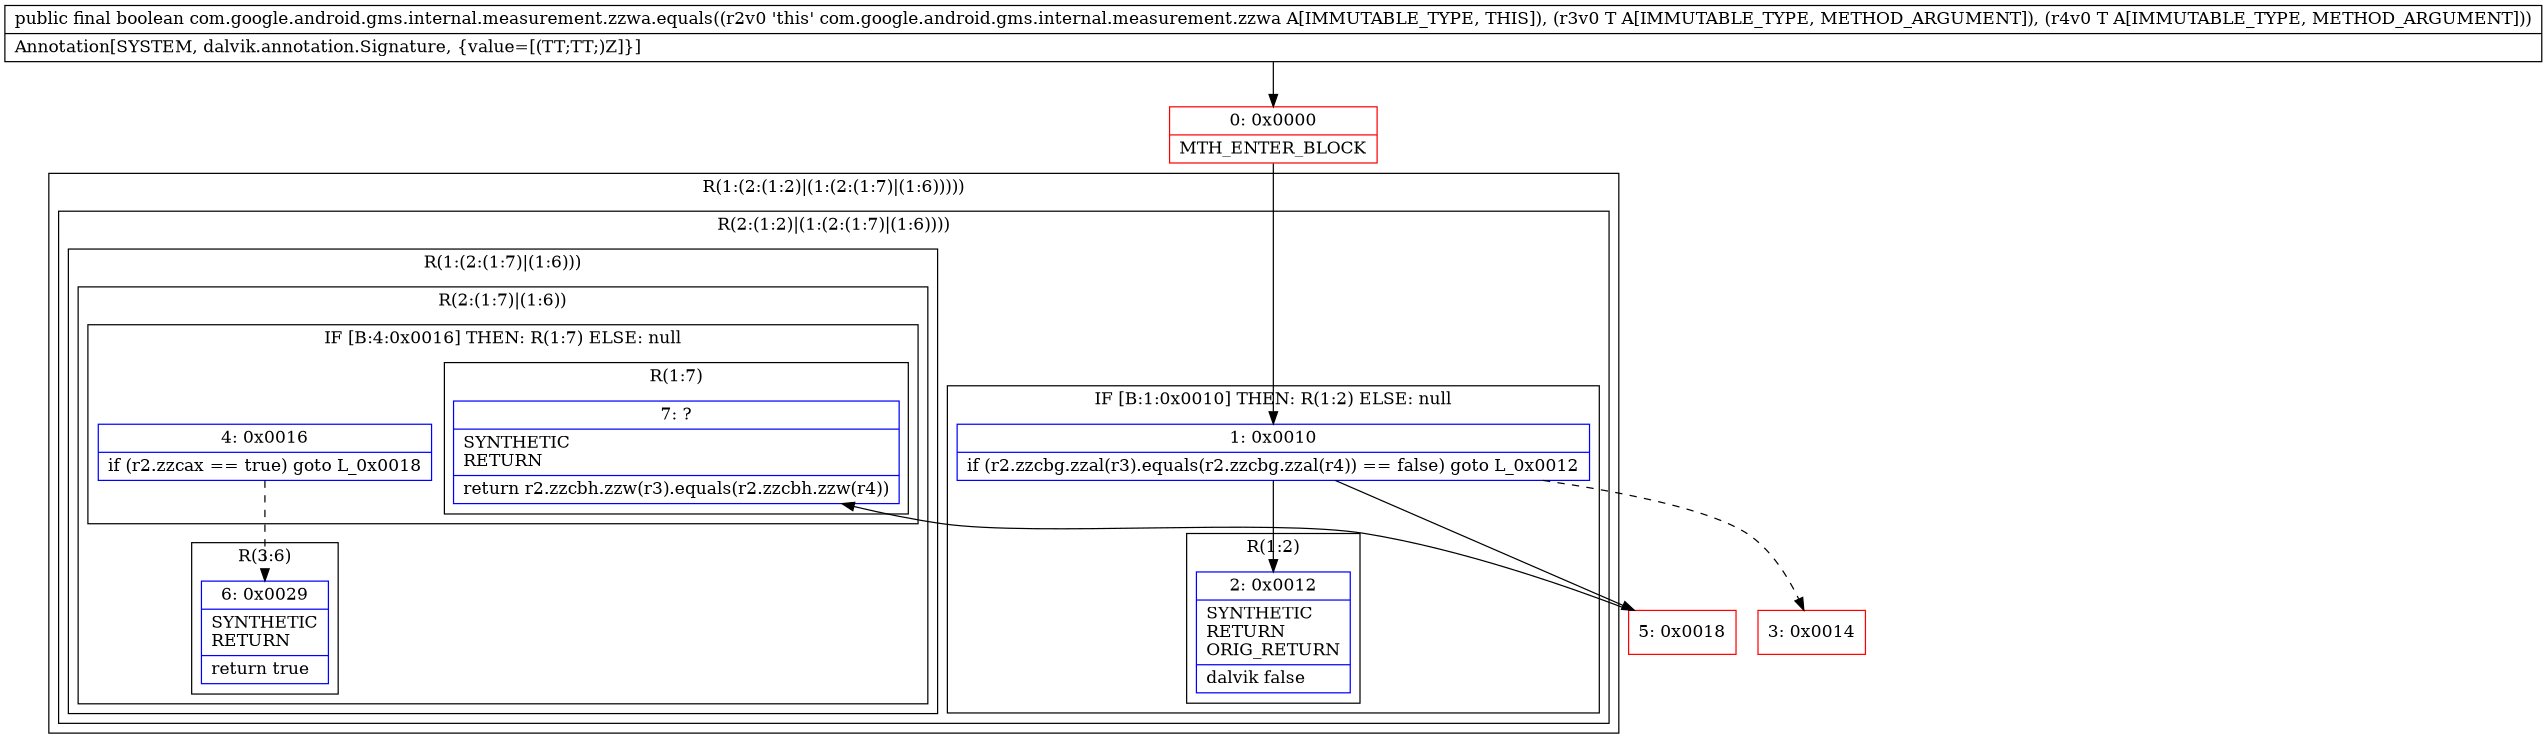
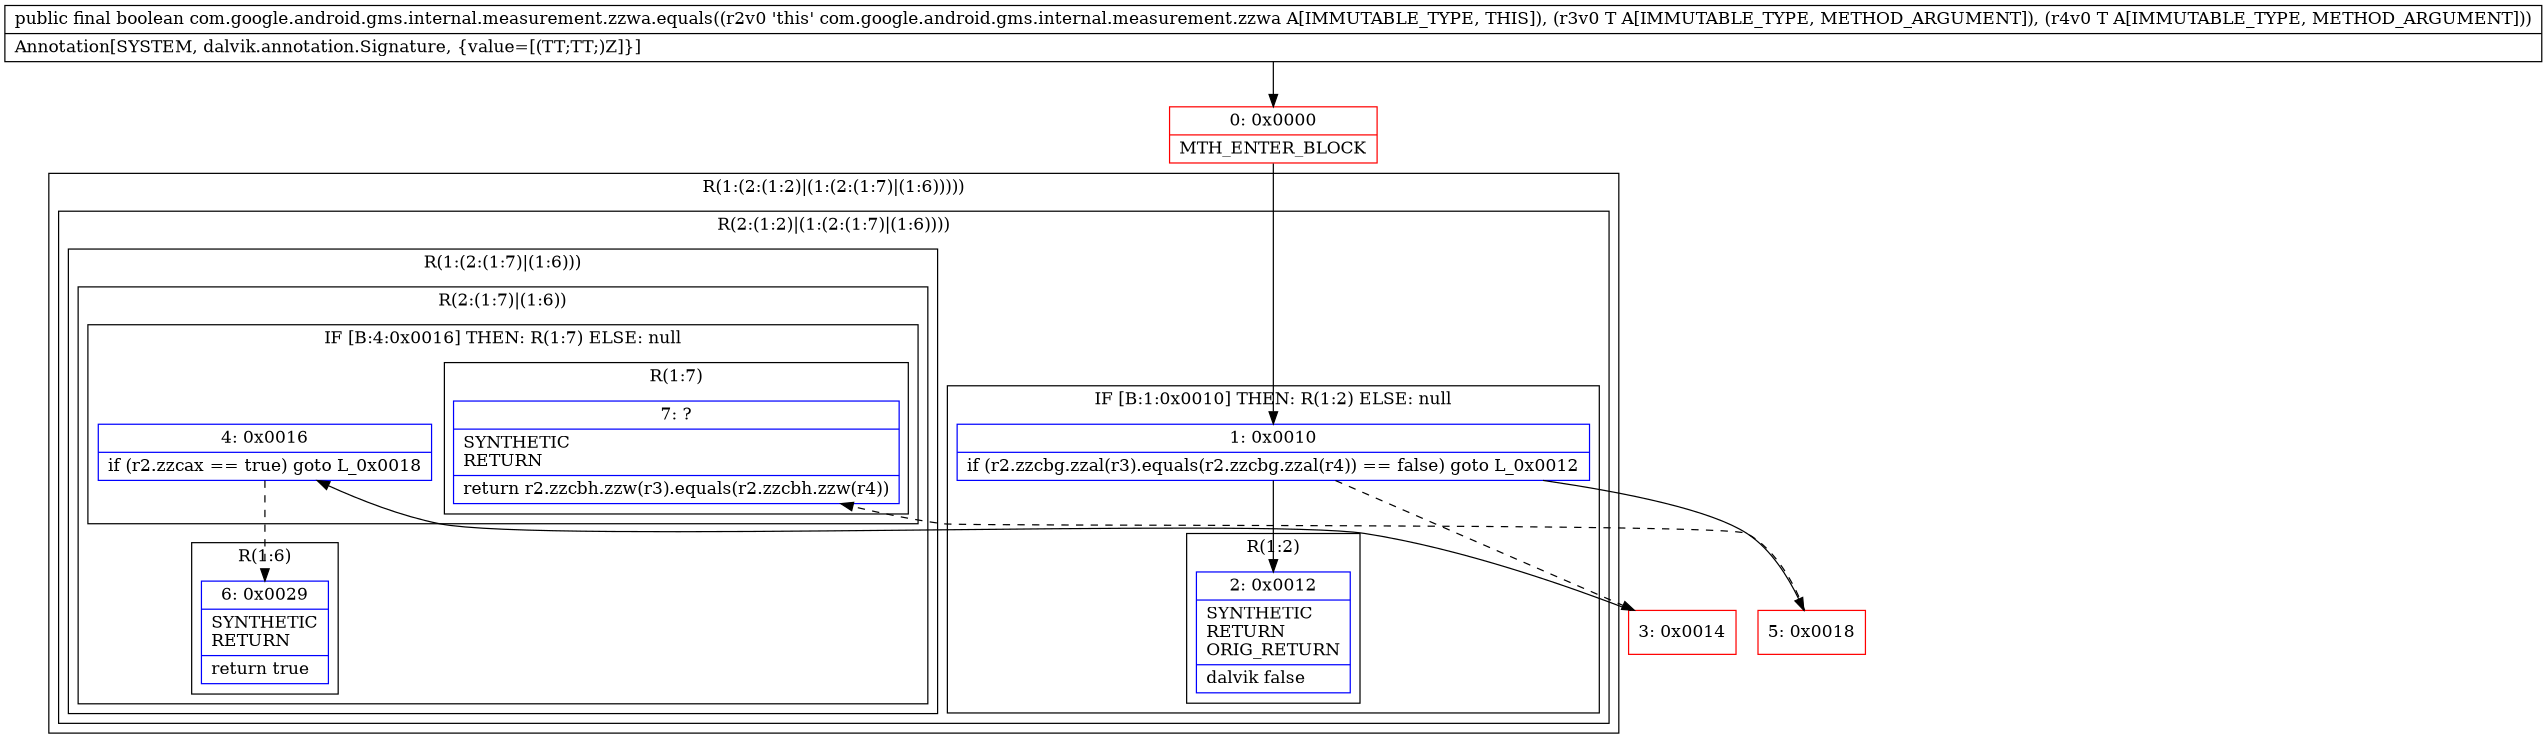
  digraph {
    node [color=blue shape=record]
    n1 [label="{2\:\ 0x0012|SYNTHETIC\lRETURN\lORIG_RETURN\l|dalvik false\l}"]
    n2 [label="{1\:\ 0x0010|if (r2.zzcbg.zzal(r3).equals(r2.zzcbg.zzal(r4)) == false) goto L_0x0012\l}"]
    n3 [label="{7\:\ ?|SYNTHETIC\lRETURN\l|return r2.zzcbh.zzw(r3).equals(r2.zzcbh.zzw(r4))\l}"]
    n4 [label="{4\:\ 0x0016|if (r2.zzcax == true) goto L_0x0018\l}"]
    n5 [label="{6\:\ 0x0029|SYNTHETIC\lRETURN\l|return true\l}"]
    n6 [color=red label="{3\:\ 0x0014}"]
    n7 [color=red label="{5\:\ 0x0018}"]
    n8 [color=red label="{0\:\ 0x0000|MTH_ENTER_BLOCK\l}"]
    n9 [label="{public final boolean com.google.android.gms.internal.measurement.zzwa.equals((r2v0 'this' com.google.android.gms.internal.measurement.zzwa A[IMMUTABLE_TYPE, THIS]), (r3v0 T A[IMMUTABLE_TYPE, METHOD_ARGUMENT]), (r4v0 T A[IMMUTABLE_TYPE, METHOD_ARGUMENT]))  | Annotation[SYSTEM, dalvik.annotation.Signature, \{value=[(TT;TT;)Z]\}]\l}" color=""]
    subgraph cluster_1 {
      label="R(1:(2:(1:2)|(1:(2:(1:7)|(1:6)))))"
      subgraph cluster_2 {
        label="R(2:(1:2)|(1:(2:(1:7)|(1:6))))"
        subgraph cluster_3 {
          label="IF [B:1:0x0010] THEN: R(1:2) ELSE: null"
          n2
          subgraph cluster_4 {
            label="R(1:2)"
            n1
          }
        }
        subgraph cluster_5 {
          label="R(1:(2:(1:7)|(1:6)))"
          subgraph cluster_6 {
            label="R(2:(1:7)|(1:6))"
            subgraph cluster_7 {
              label="IF [B:4:0x0016] THEN: R(1:7) ELSE: null"
              n4
              subgraph cluster_8 {
                label="R(1:7)"
                n3
              }
            }
            subgraph cluster_9 {
-             label="R(3:6)"
+             label="R(1:6)"
              n5
            }
          }
        }
      }
    }
    n2 -> n1
    n2 -> n6 [style=dashed]
    n2 -> n7
    n4 -> n5 [style=dashed]
-   n7 -> n3
+   n6 -> n4
+   n7 -> n3 [style=dashed]
    n8 -> n2
    n9 -> n8
  }
